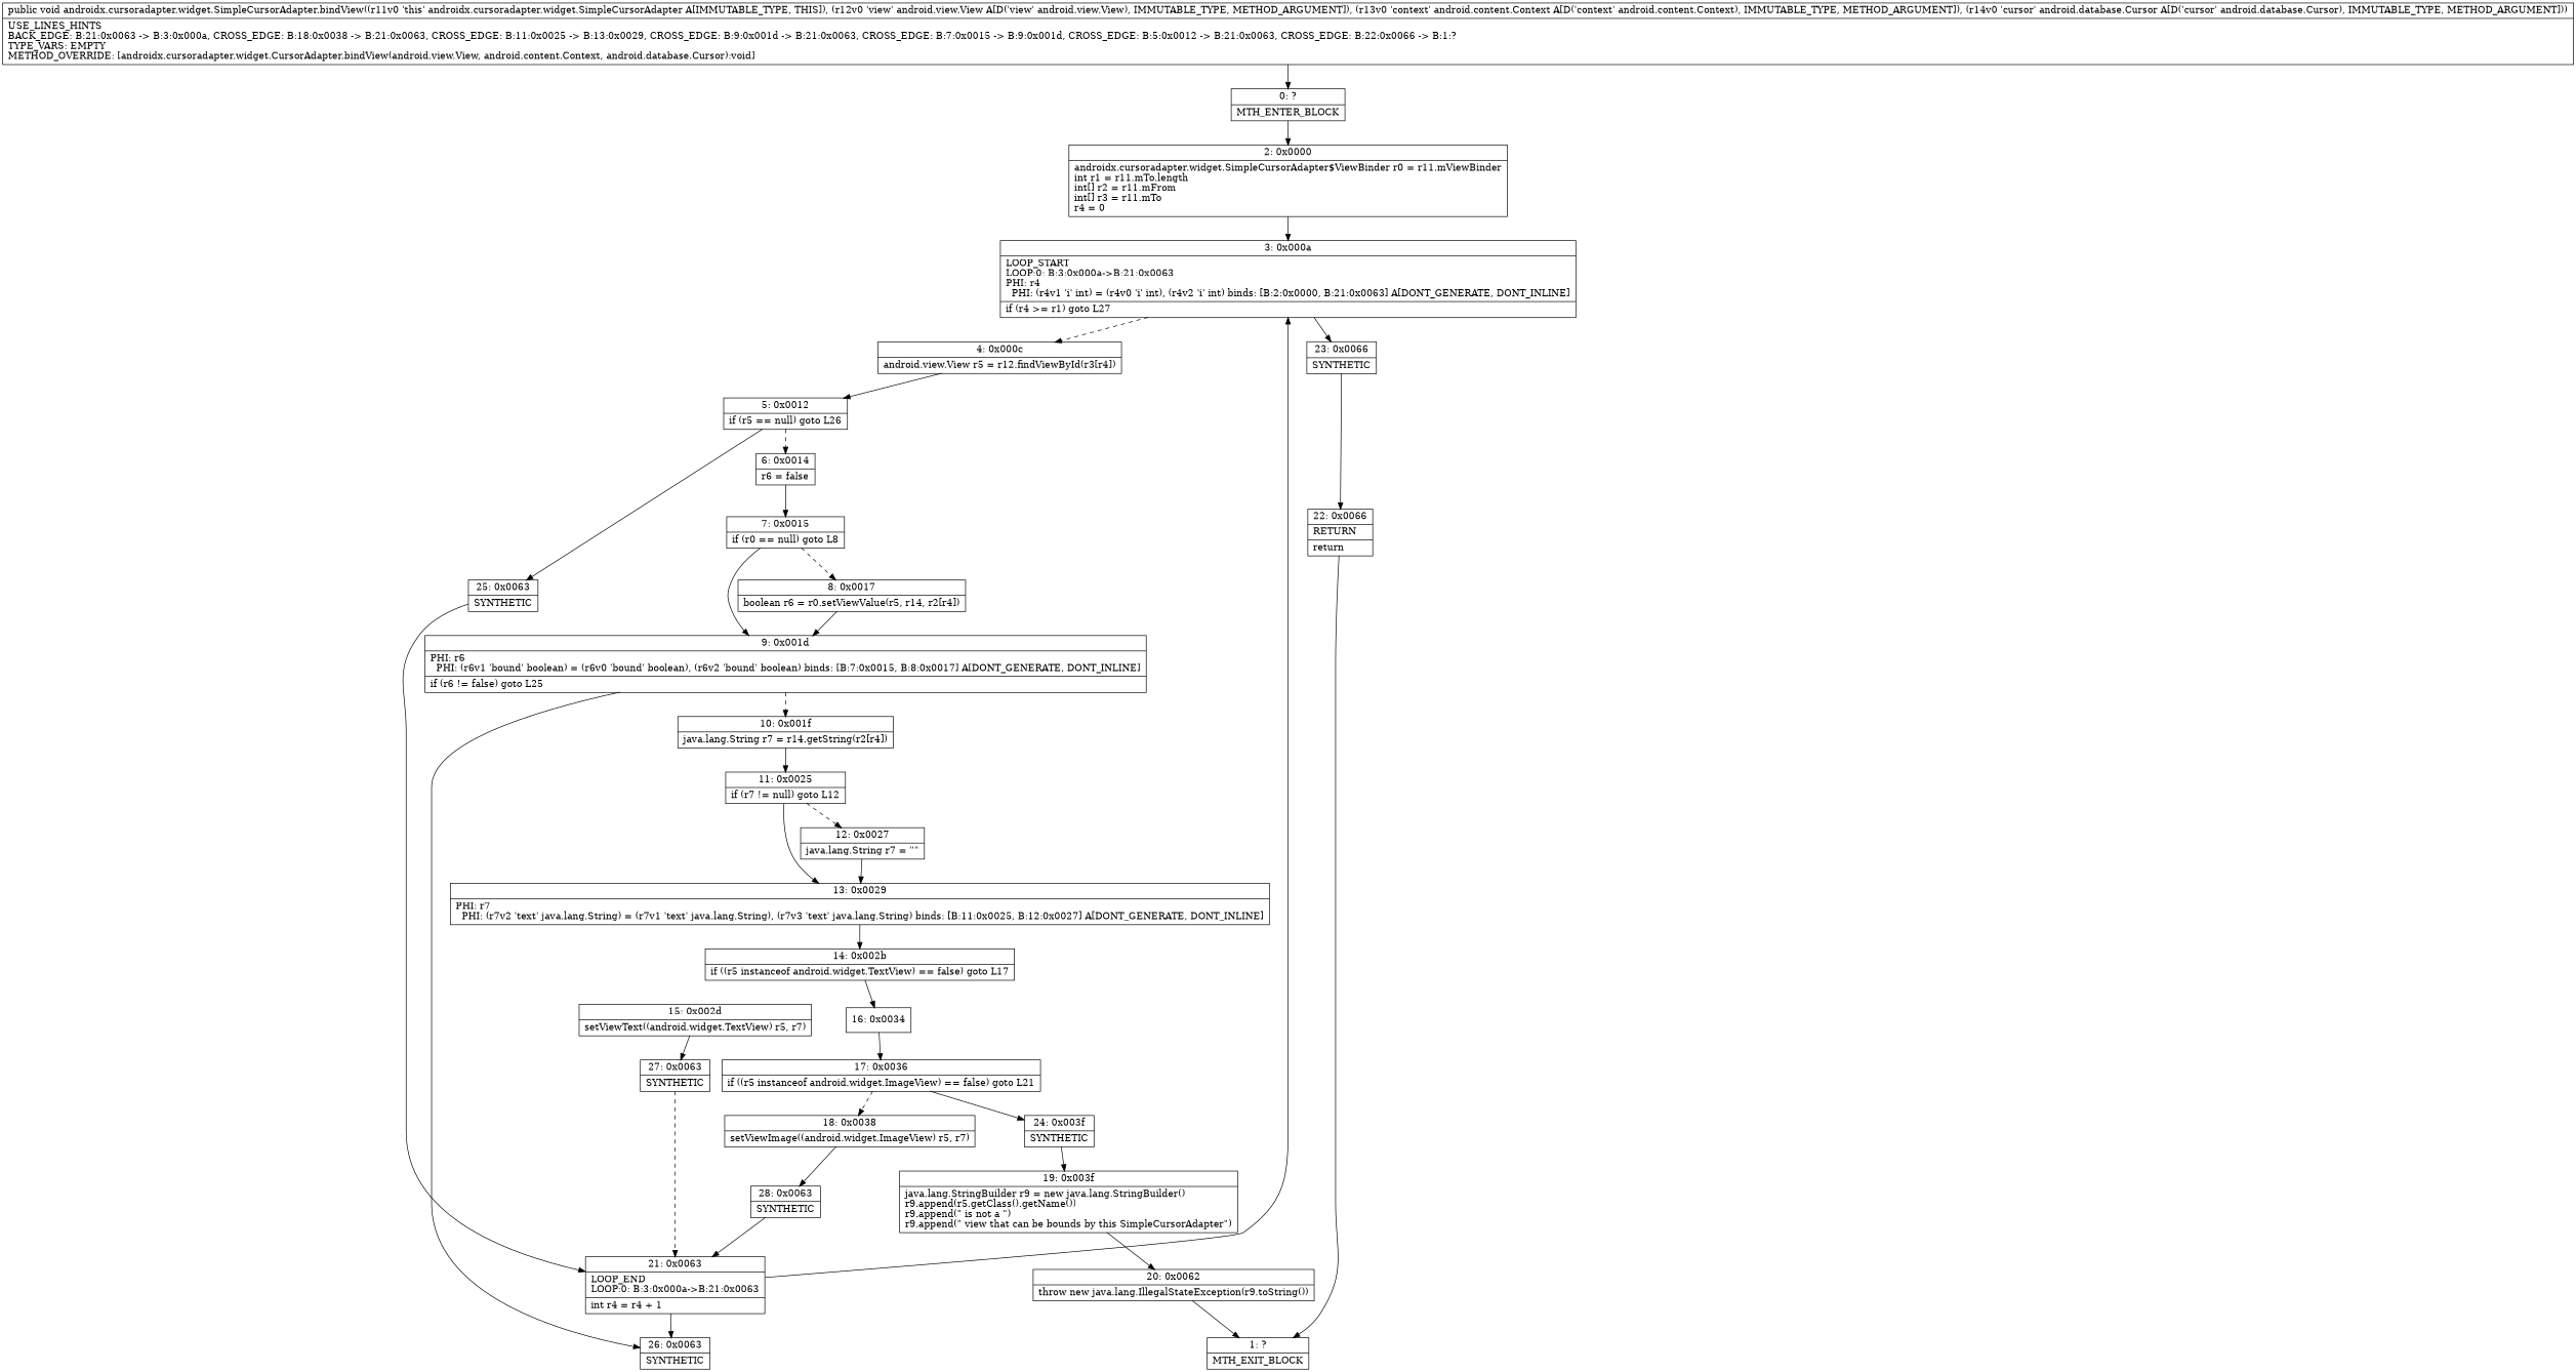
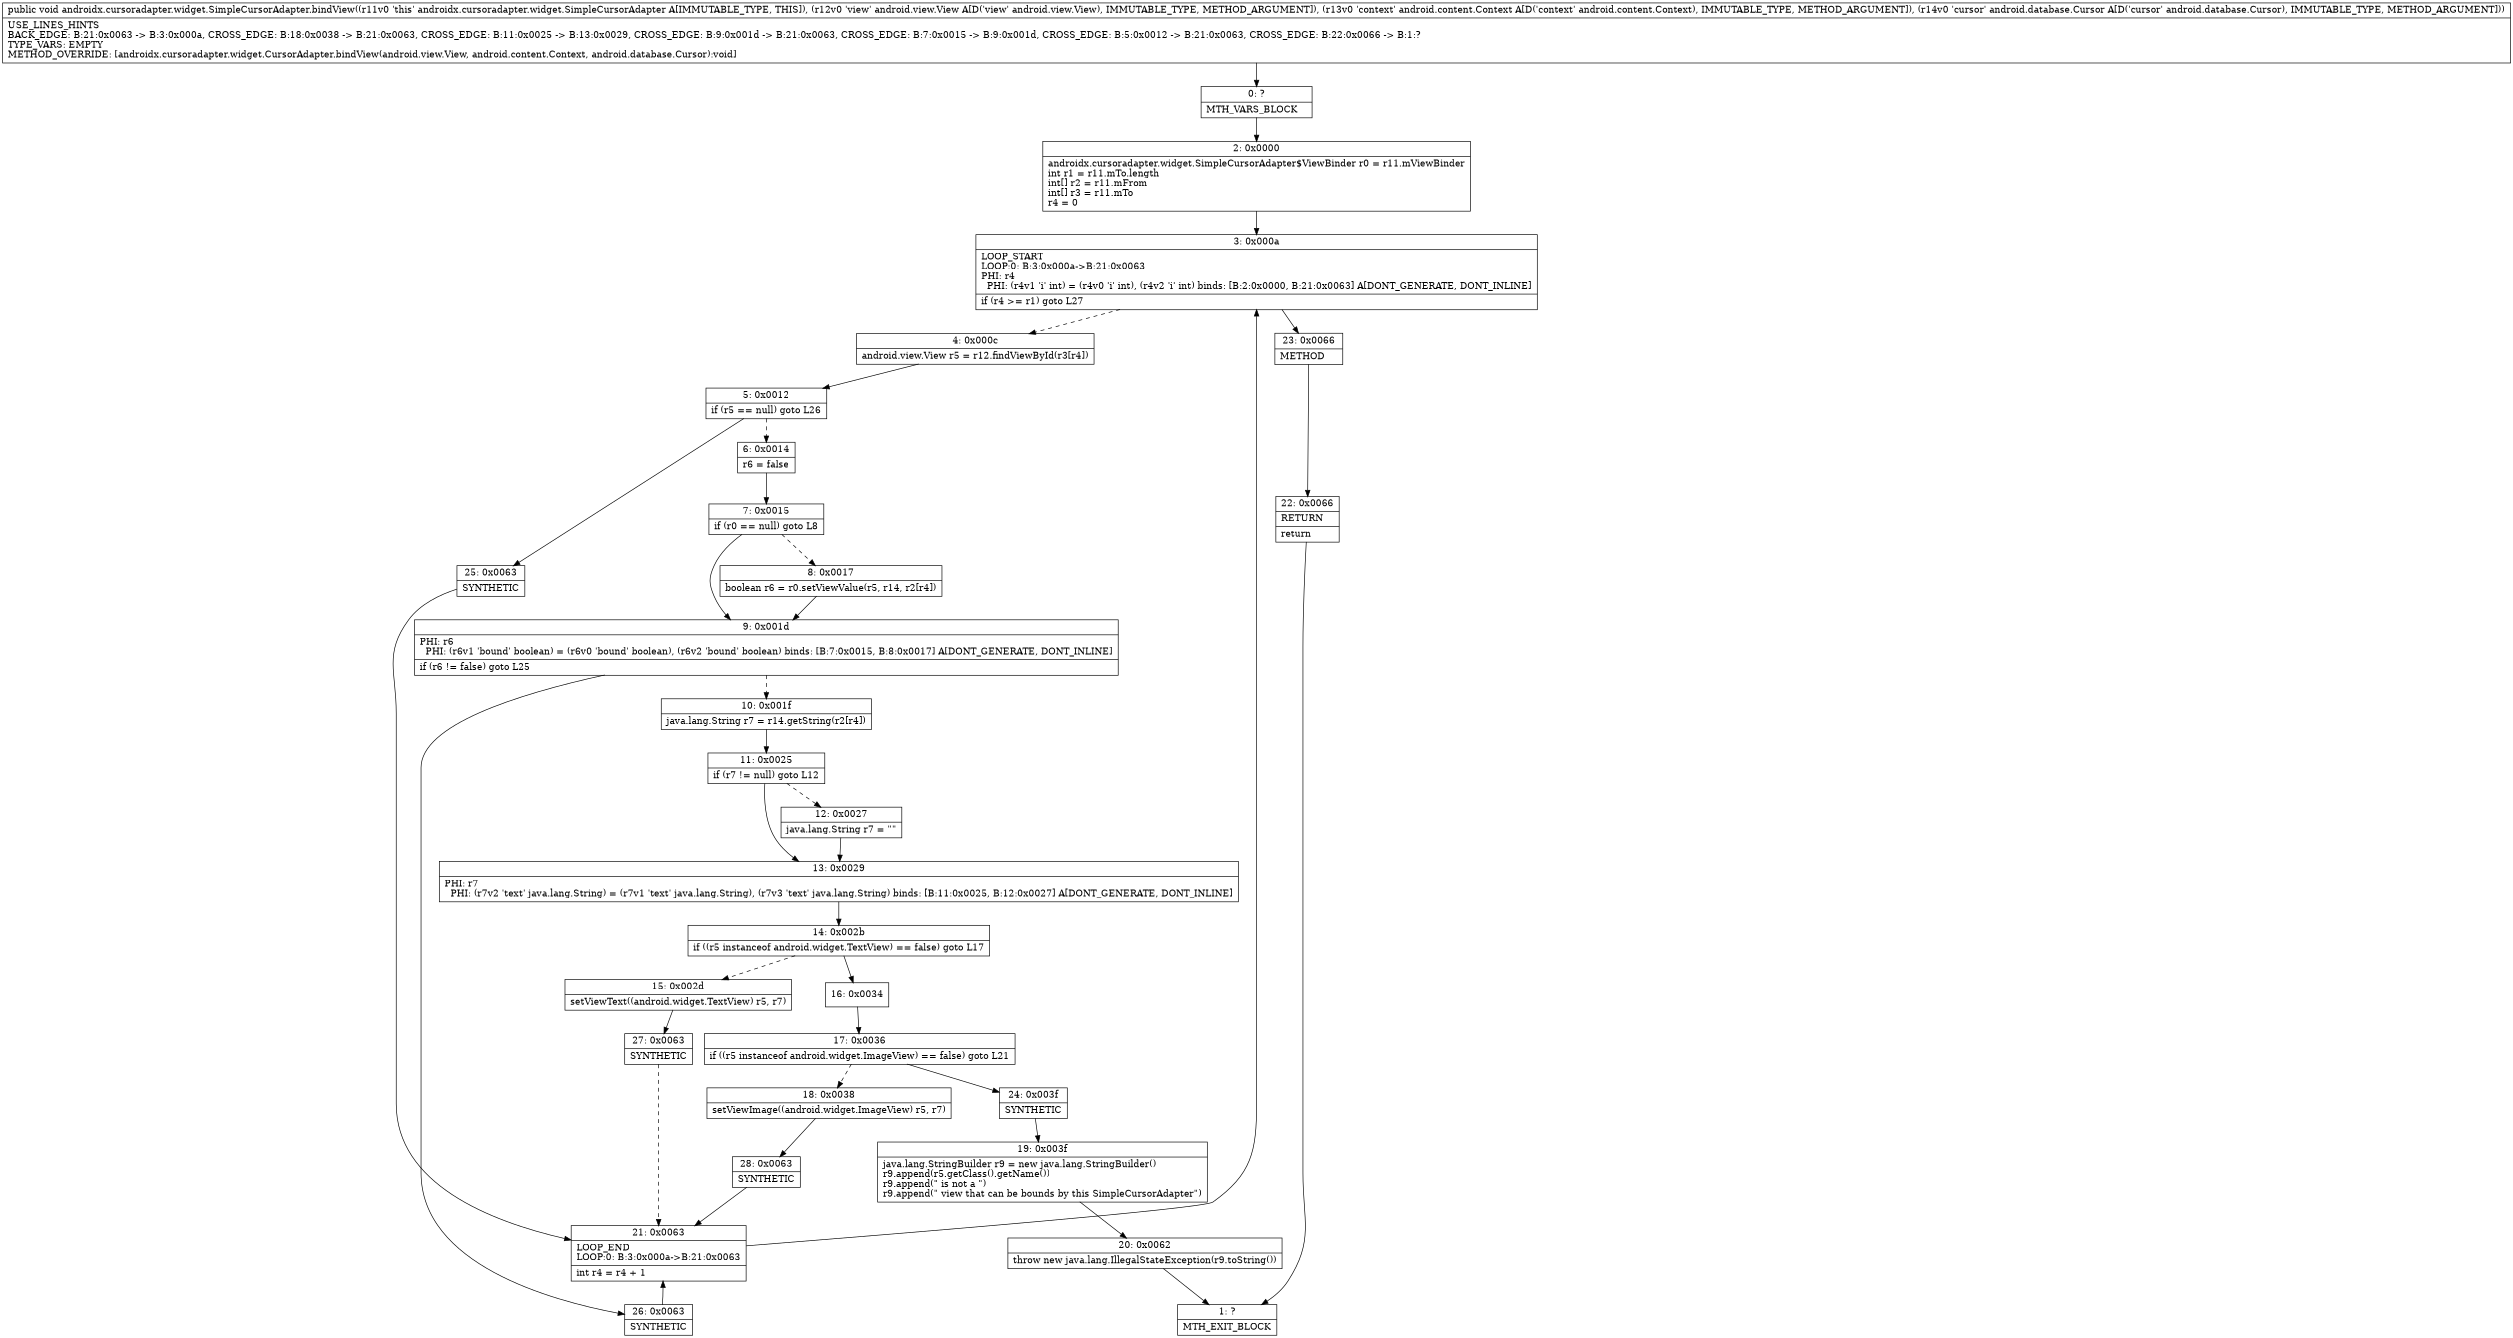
  digraph {
    node [shape=record]
-   n1 [label="{0\:\ ?|MTH_ENTER_BLOCK\l}"]
+   n1 [label="{0\:\ ?|MTH_VARS_BLOCK\l}"]
    n2 [label="{2\:\ 0x0000|androidx.cursoradapter.widget.SimpleCursorAdapter$ViewBinder r0 = r11.mViewBinder\lint r1 = r11.mTo.length\lint[] r2 = r11.mFrom\lint[] r3 = r11.mTo\lr4 = 0\l}"]
    n3 [label="{3\:\ 0x000a|LOOP_START\lLOOP:0: B:3:0x000a\-\>B:21:0x0063\lPHI: r4 \l  PHI: (r4v1 'i' int) = (r4v0 'i' int), (r4v2 'i' int) binds: [B:2:0x0000, B:21:0x0063] A[DONT_GENERATE, DONT_INLINE]\l|if (r4 \>= r1) goto L27\l}"]
    n4 [label="{4\:\ 0x000c|android.view.View r5 = r12.findViewById(r3[r4])\l}"]
-   n5 [label="{23\:\ 0x0066|SYNTHETIC\l}"]
+   n5 [label="{23\:\ 0x0066|METHOD\l}"]
    n6 [label="{5\:\ 0x0012|if (r5 == null) goto L26\l}"]
    n7 [label="{22\:\ 0x0066|RETURN\l|return\l}"]
    n8 [label="{6\:\ 0x0014|r6 = false\l}"]
    n9 [label="{25\:\ 0x0063|SYNTHETIC\l}"]
    n10 [label="{7\:\ 0x0015|if (r0 == null) goto L8\l}"]
    n11 [label="{21\:\ 0x0063|LOOP_END\lLOOP:0: B:3:0x000a\-\>B:21:0x0063\l|int r4 = r4 + 1\l}"]
    n12 [label="{8\:\ 0x0017|boolean r6 = r0.setViewValue(r5, r14, r2[r4])\l}"]
    n13 [label="{9\:\ 0x001d|PHI: r6 \l  PHI: (r6v1 'bound' boolean) = (r6v0 'bound' boolean), (r6v2 'bound' boolean) binds: [B:7:0x0015, B:8:0x0017] A[DONT_GENERATE, DONT_INLINE]\l|if (r6 != false) goto L25\l}"]
    n14 [label="{10\:\ 0x001f|java.lang.String r7 = r14.getString(r2[r4])\l}"]
    n15 [label="{26\:\ 0x0063|SYNTHETIC\l}"]
    n16 [label="{11\:\ 0x0025|if (r7 != null) goto L12\l}"]
    n17 [label="{12\:\ 0x0027|java.lang.String r7 = \"\"\l}"]
    n18 [label="{13\:\ 0x0029|PHI: r7 \l  PHI: (r7v2 'text' java.lang.String) = (r7v1 'text' java.lang.String), (r7v3 'text' java.lang.String) binds: [B:11:0x0025, B:12:0x0027] A[DONT_GENERATE, DONT_INLINE]\l}"]
    n19 [label="{14\:\ 0x002b|if ((r5 instanceof android.widget.TextView) == false) goto L17\l}"]
    n20 [label="{15\:\ 0x002d|setViewText((android.widget.TextView) r5, r7)\l}"]
    n21 [label="{16\:\ 0x0034}"]
    n22 [label="{27\:\ 0x0063|SYNTHETIC\l}"]
    n23 [label="{17\:\ 0x0036|if ((r5 instanceof android.widget.ImageView) == false) goto L21\l}"]
    n24 [label="{18\:\ 0x0038|setViewImage((android.widget.ImageView) r5, r7)\l}"]
    n25 [label="{24\:\ 0x003f|SYNTHETIC\l}"]
    n26 [label="{28\:\ 0x0063|SYNTHETIC\l}"]
    n27 [label="{19\:\ 0x003f|java.lang.StringBuilder r9 = new java.lang.StringBuilder()\lr9.append(r5.getClass().getName())\lr9.append(\" is not a \")\lr9.append(\" view that can be bounds by this SimpleCursorAdapter\")\l}"]
    n28 [label="{20\:\ 0x0062|throw new java.lang.IllegalStateException(r9.toString())\l}"]
    n29 [label="{1\:\ ?|MTH_EXIT_BLOCK\l}"]
    n30 [label="{public void androidx.cursoradapter.widget.SimpleCursorAdapter.bindView((r11v0 'this' androidx.cursoradapter.widget.SimpleCursorAdapter A[IMMUTABLE_TYPE, THIS]), (r12v0 'view' android.view.View A[D('view' android.view.View), IMMUTABLE_TYPE, METHOD_ARGUMENT]), (r13v0 'context' android.content.Context A[D('context' android.content.Context), IMMUTABLE_TYPE, METHOD_ARGUMENT]), (r14v0 'cursor' android.database.Cursor A[D('cursor' android.database.Cursor), IMMUTABLE_TYPE, METHOD_ARGUMENT]))  | USE_LINES_HINTS\lBACK_EDGE: B:21:0x0063 \-\> B:3:0x000a, CROSS_EDGE: B:18:0x0038 \-\> B:21:0x0063, CROSS_EDGE: B:11:0x0025 \-\> B:13:0x0029, CROSS_EDGE: B:9:0x001d \-\> B:21:0x0063, CROSS_EDGE: B:7:0x0015 \-\> B:9:0x001d, CROSS_EDGE: B:5:0x0012 \-\> B:21:0x0063, CROSS_EDGE: B:22:0x0066 \-\> B:1:?\lTYPE_VARS: EMPTY\lMETHOD_OVERRIDE: [androidx.cursoradapter.widget.CursorAdapter.bindView(android.view.View, android.content.Context, android.database.Cursor):void]\l}"]
    n1 -> n2
    n2 -> n3
    n3 -> n4 [style=dashed]
    n3 -> n5
    n4 -> n6
    n5 -> n7
    n6 -> n8 [style=dashed]
    n6 -> n9
    n7 -> n29
    n8 -> n10
    n9 -> n11
    n10 -> n12 [style=dashed]
    n10 -> n13
    n11 -> n3
    n12 -> n13
    n13 -> n14 [style=dashed]
    n13 -> n15
    n14 -> n16
-   n11 -> n15
+   n15 -> n11
    n16 -> n17 [style=dashed]
    n16 -> n18
    n17 -> n18
    n18 -> n19
+   n19 -> n20 [style=dashed]
    n19 -> n21
    n20 -> n22
    n21 -> n23
    n22 -> n11 [style=dashed]
    n23 -> n24 [style=dashed]
    n23 -> n25
    n24 -> n26
    n25 -> n27
    n26 -> n11
    n27 -> n28
    n28 -> n29
    n30 -> n1
  }
